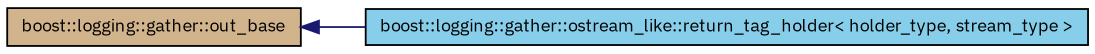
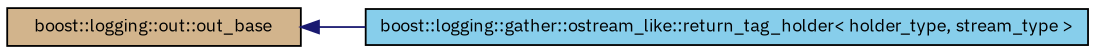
  digraph {
    rankdir=LR
    fontname="IBM Plex Sans"
    node [color=black fontname="IBM Plex Sans" fontsize=10 shape=record style=filled]
    n1 [fillcolor=skyblue fontcolor=black height=0.2 label="boost::logging::gather::ostream_like::return_tag_holder\< holder_type, stream_type \>" width=0.4]
-   n2 [fillcolor=tan height=0.2 label="boost::logging::gather::out_base" width=0.4]
+   n2 [fillcolor=tan height=0.2 label="boost::logging::out::out_base" width=0.4]
    n2 -> n1 [color=midnightblue dir=back fontname="IBM Plex Sans" fontsize=10 labelfontname="FreeSans.ttf" labelfontsize=10 style=solid]
  }
